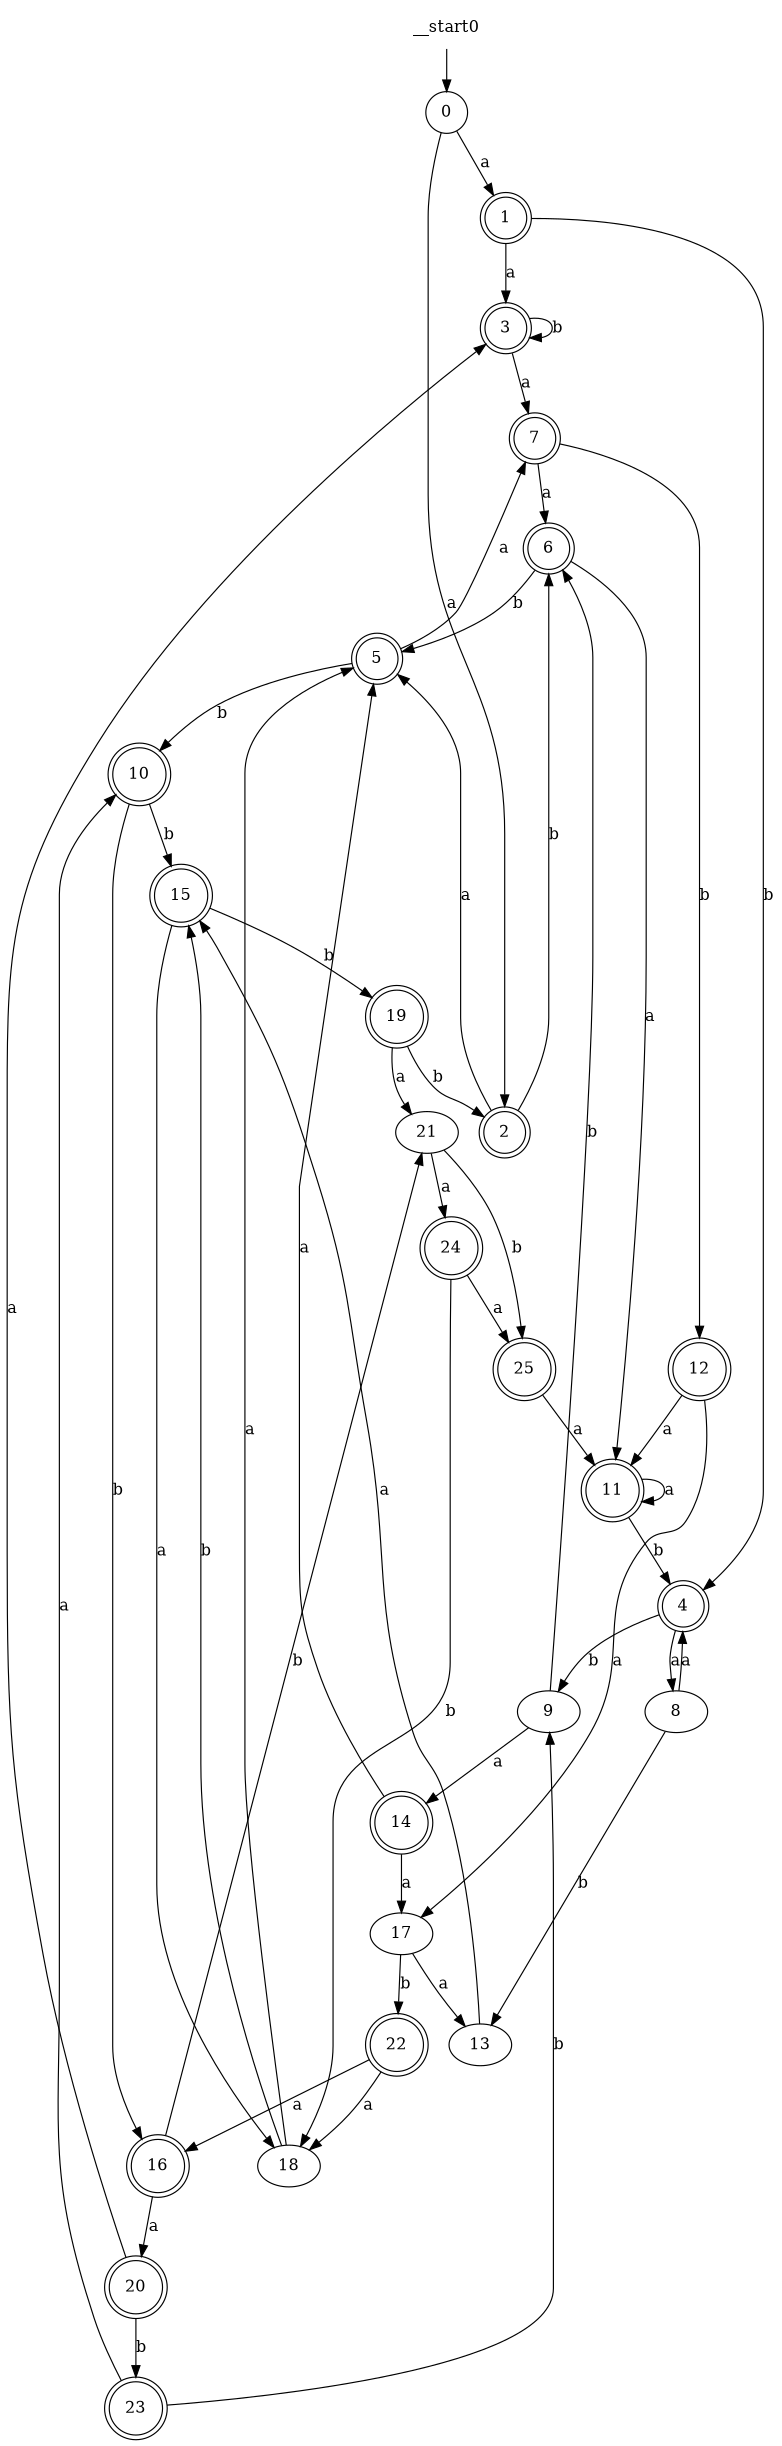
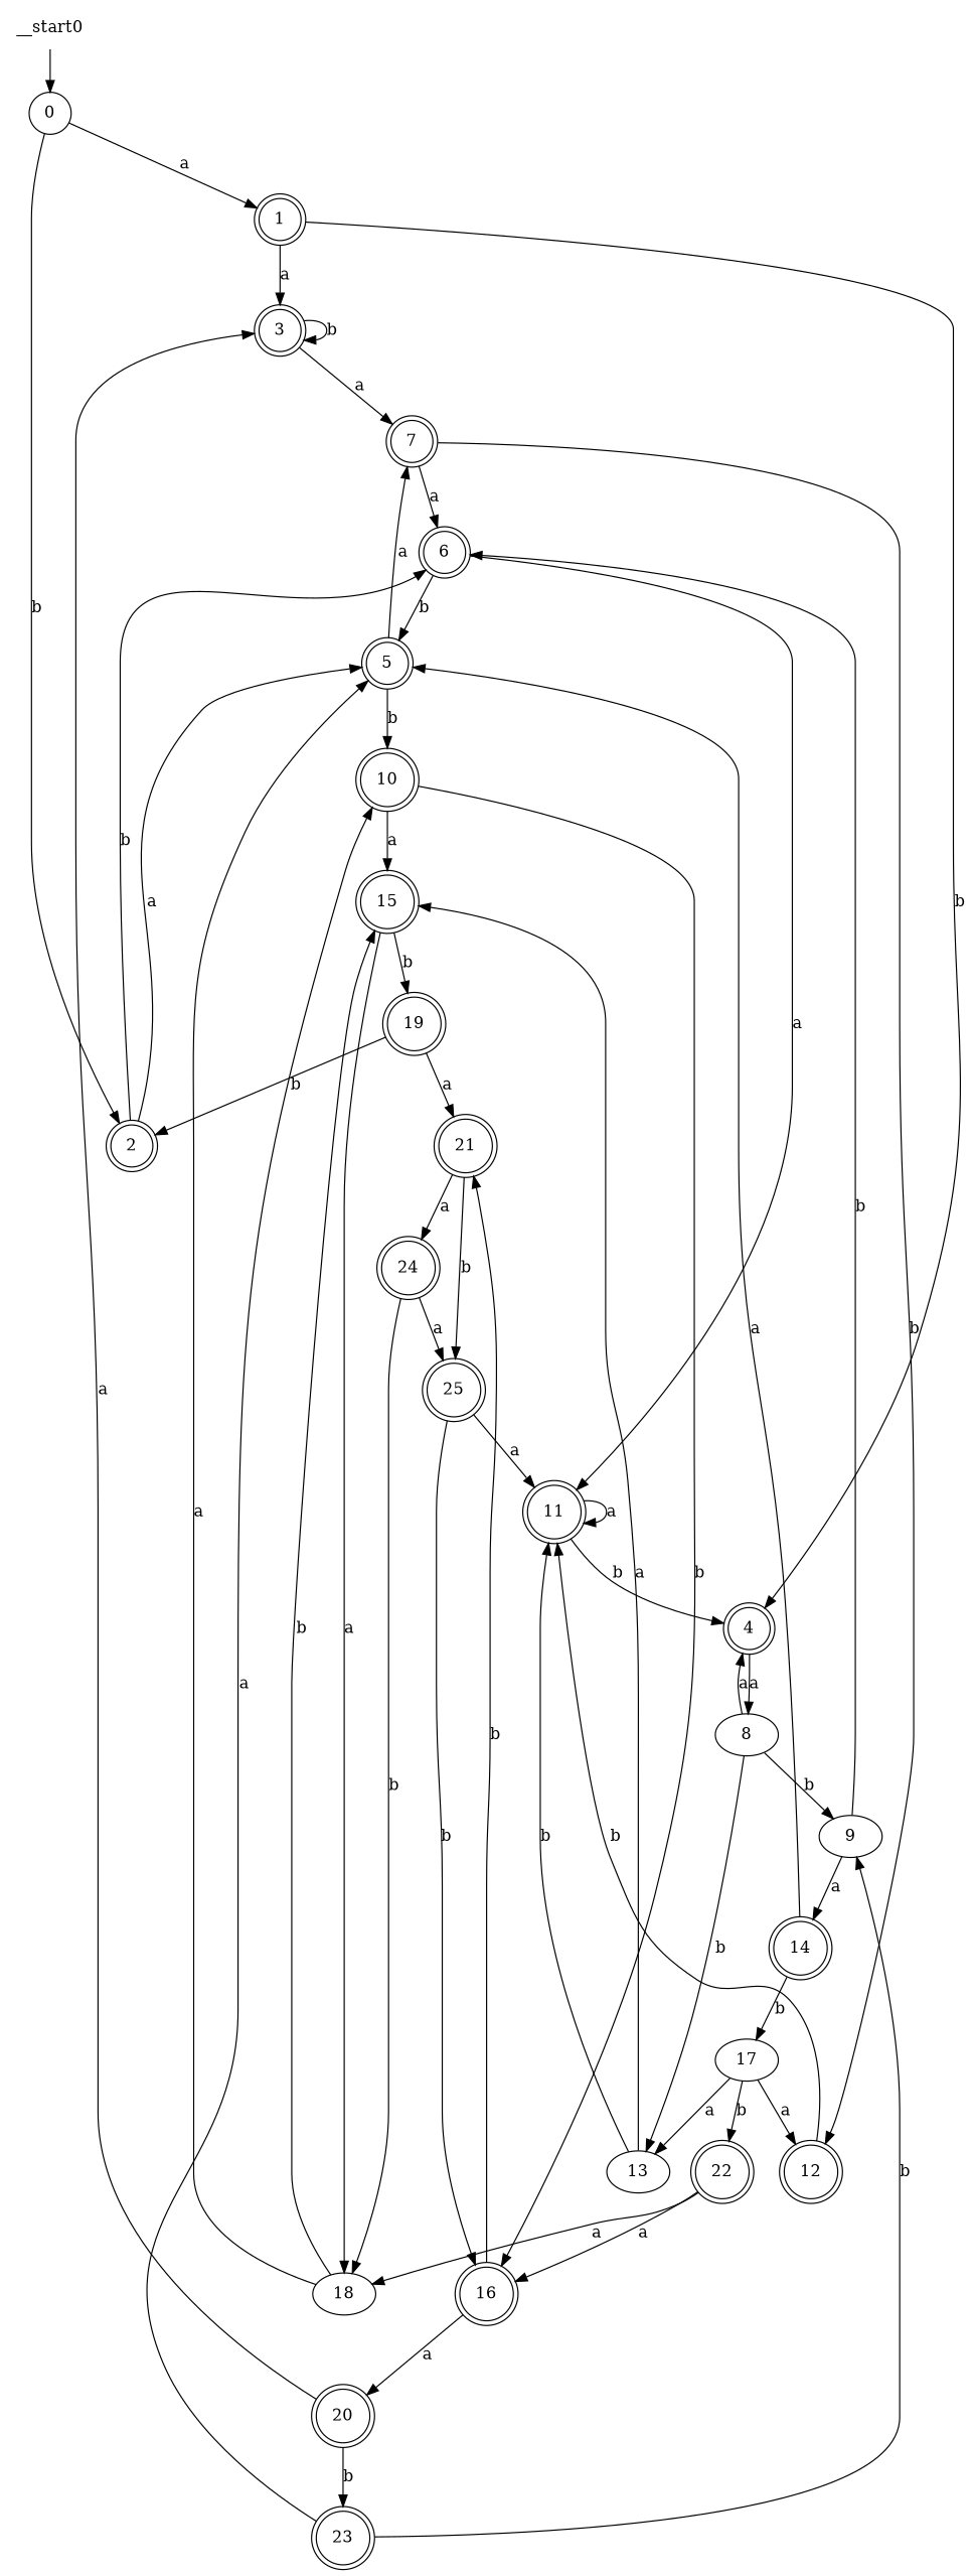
  digraph {
    node [shape=doublecircle]
    __start0 [shape=none]
    0 [shape=circle]
    1
    2
    3
    4
    5
    6
    7
    8 [shape=""]
    9 [shape=""]
    10
    11
    12
    13 [shape=""]
    14
    15
    16
    17 [shape=""]
    18 [shape=""]
    19
    20
-   21 [shape=ellipse]
+   21
    22
    23
    24
    25
    __start0 -> 0
    0 -> 1 [label=a]
-   0 -> 2 [label=a]
+   0 -> 2 [label=b]
    1 -> 3 [label=a]
    1 -> 4 [label=b]
    2 -> 5 [label=a]
    2 -> 6 [label=b]
    3 -> 3 [label=b]
    3 -> 7 [label=a]
    4 -> 8 [label=a]
-   4 -> 9 [label=b]
+   8 -> 9 [label=b]
    5 -> 7 [label=a]
    5 -> 10 [label=b]
    6 -> 5 [label=b]
    6 -> 11 [label=a]
    7 -> 6 [label=a]
    7 -> 12 [label=b]
    8 -> 4 [label=a]
    8 -> 13 [label=b]
    9 -> 6 [label=b]
    9 -> 14 [label=a]
-   10 -> 15 [label=b]
+   10 -> 15 [label=a]
    10 -> 16 [label=b]
    11 -> 4 [label=b]
    11 -> 11 [label=a]
-   12 -> 11 [label=a]
-   12 -> 17 [label=a]
+   12 -> 11 [label=b]
+   17 -> 12 [label=a]
+   13 -> 11 [label=b]
    13 -> 15 [label=a]
    14 -> 5 [label=a]
-   14 -> 17 [label=a]
+   14 -> 17 [label=b]
    15 -> 18 [label=a]
    15 -> 19 [label=b]
    16 -> 20 [label=a]
    16 -> 21 [label=b]
    17 -> 13 [label=a]
    17 -> 22 [label=b]
    18 -> 5 [label=a]
    18 -> 15 [label=b]
    19 -> 2 [label=b]
    19 -> 21 [label=a]
    20 -> 3 [label=a]
    20 -> 23 [label=b]
    21 -> 24 [label=a]
    21 -> 25 [label=b]
    22 -> 16 [label=a]
    22 -> 18 [label=a]
    23 -> 9 [label=b]
    23 -> 10 [label=a]
    24 -> 18 [label=b]
    24 -> 25 [label=a]
    25 -> 11 [label=a]
+   25 -> 16 [label=b]
  }
